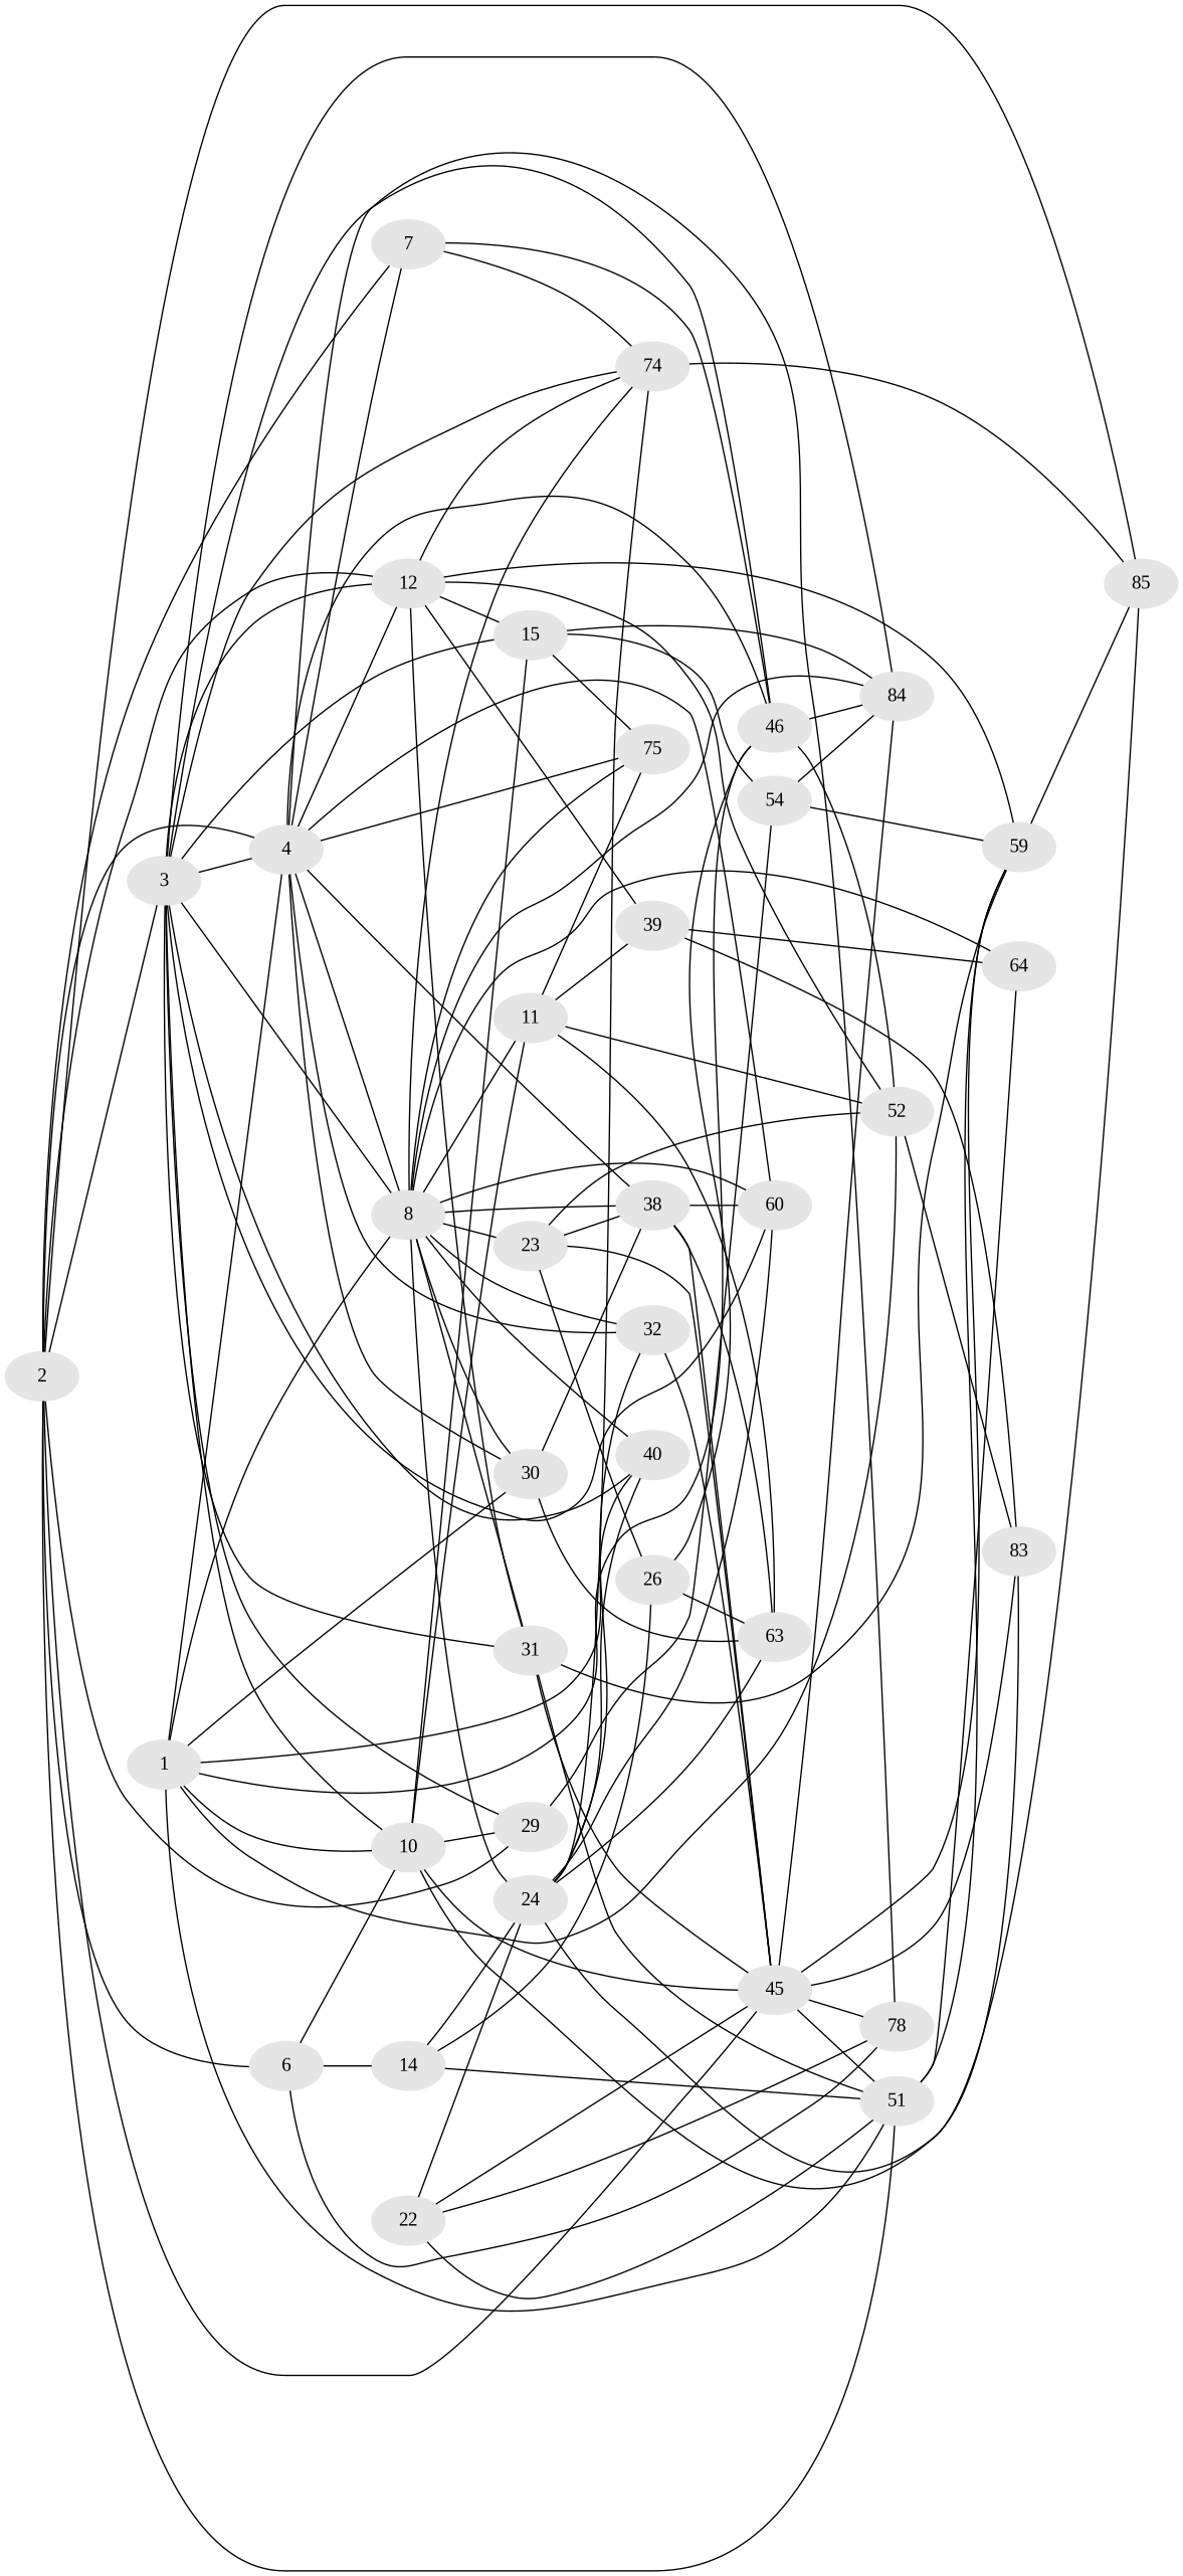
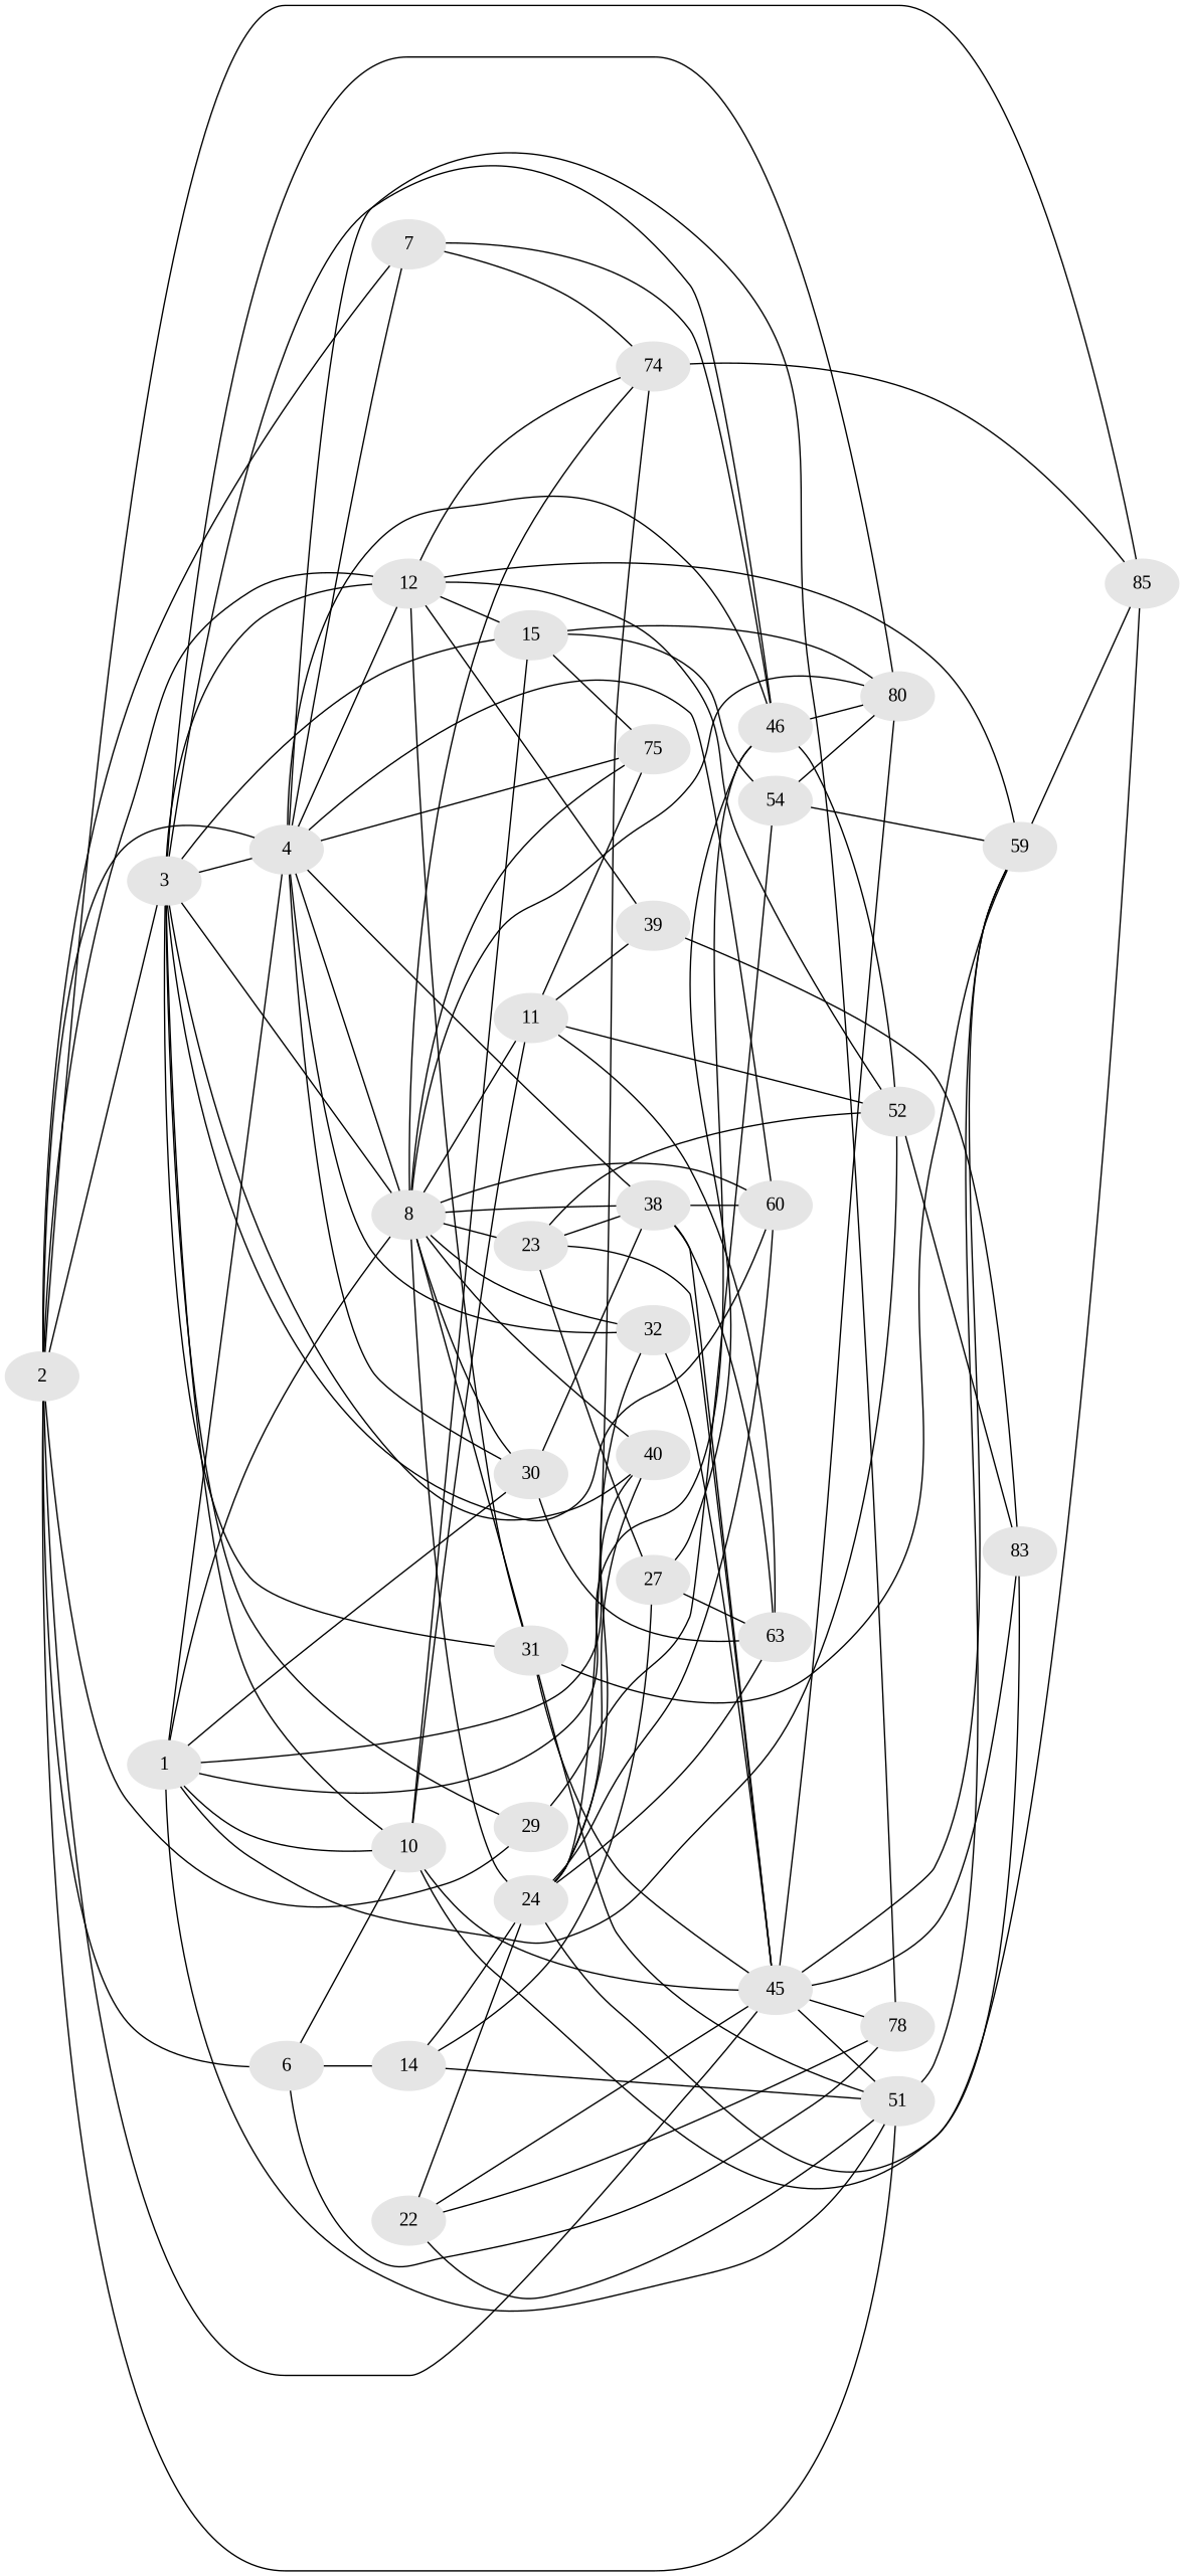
  graph {
    fontname="Liberation Serif"
    rankdir=LR
    node [color=gray90 fontname="Liberation Serif" style=filled]
    edge [fontname="Liberation Serif"]
    1 [super="+5+57"]
    4 [super="+77+79+21"]
    8 [super="+47+35+18"]
    10 [super="+93+28"]
    n5 [label=30 super="+37"]
    40
    46 [super="+53"]
    51 [super="+74+87"]
    52 [super="+92"]
    7
    12 [super="+36+20+19"]
    60 [super="+80"]
    32
    38 [super="+65+86"]
    75
    78
    31 [super="+95"]
    n18 [label=74 super="+90"]
-   84 [super="+96"]
+   84 [super="+96" label=80]
    11 [super="+30"]
    23 [super="+26"]
    24 [super="+44+58"]
-   64
    29
    45 [super="+68+56"]
    15 [super="+71"]
    83
    63 [super="+70"]
    59 [super="+91"]
    2 [super="+25"]
    3 [super="+43+9"]
    6
    85
    14
    39 [super="+55"]
    54
-   27 [label=26]
+   27
    22
    1 -- 4
    1 -- 8
    1 -- 10
    1 -- n5
    1 -- 40
    1 -- 46
    1 -- 51
    1 -- 52
    4 -- 8
    4 -- n5
    4 -- 46
    4 -- 7
    4 -- 12
    4 -- 60
    4 -- 32
    4 -- 38
    4 -- 75
    4 -- 78
    8 -- n5
    8 -- 40
    8 -- 60
    8 -- 32
    8 -- 38
    8 -- 75
    8 -- 31
    8 -- n18
    8 -- 84
    8 -- 11
    8 -- 23 [weight=2]
    8 -- 24 [weight=2]
-   8 -- 64
    10 -- 11
-   10 -- 29
    10 -- 45
    10 -- 15
    10 -- 83
    n5 -- 38
    n5 -- 63 [weight=2]
    46 -- 52
    46 -- 84
-   51 -- 64
    51 -- 59
    52 -- 83
    7 -- 46
    7 -- n18
    12 -- 52
    12 -- 31
    12 -- n18
    12 -- 15
    12 -- 59
    12 -- 39 [weight=3]
    32 -- 45
    38 -- 60 [weight=2]
    38 -- 45
    38 -- 63
    31 -- 51
    31 -- 45
    31 -- 59
    n18 -- 85
    11 -- 52
    11 -- 75
    11 -- 63
    11 -- 39
    23 -- 52
    23 -- 38
    23 -- 45
    23 -- 27
    24 -- 40
    24 -- 60
    24 -- 32
    24 -- n18
    24 -- 63
    24 -- 85
    29 -- 54
    45 -- 51
    45 -- 78
    45 -- 84
    45 -- 83
    45 -- 59
    15 -- 75
    15 -- 84
    15 -- 54
    59 -- 85
    2 -- 4
    2 -- 51
    2 -- 7
    2 -- 12
    2 -- 29
    2 -- 45 [weight=2]
    2 -- 3
    2 -- 6
    2 -- 85
    3 -- 4 [weight=2]
    3 -- 8
    3 -- 10
    3 -- 40
    3 -- 46 [weight=2]
    3 -- 12 [weight=2]
    3 -- 60
    3 -- 31
-   3 -- n18
    3 -- 84
    3 -- 29
    3 -- 15
    6 -- 10
    6 -- 78
    6 -- 14
    14 -- 51
    14 -- 24
    14 -- 27
-   39 -- 64
    39 -- 83
    54 -- 84
    54 -- 59
    27 -- 46
    27 -- 63
    22 -- 51
    22 -- 78
    22 -- 24
    22 -- 45
  }
